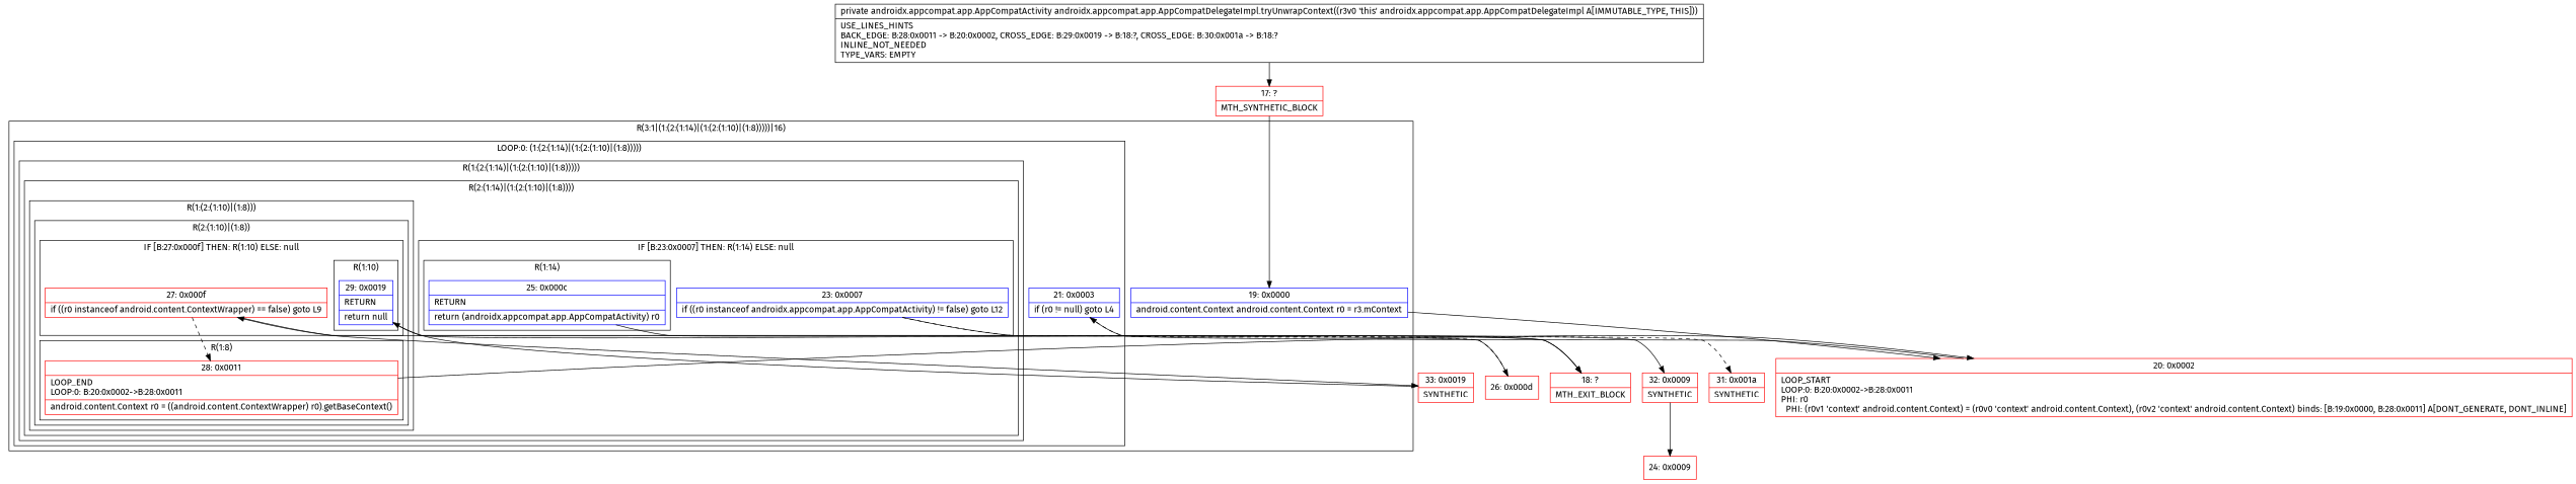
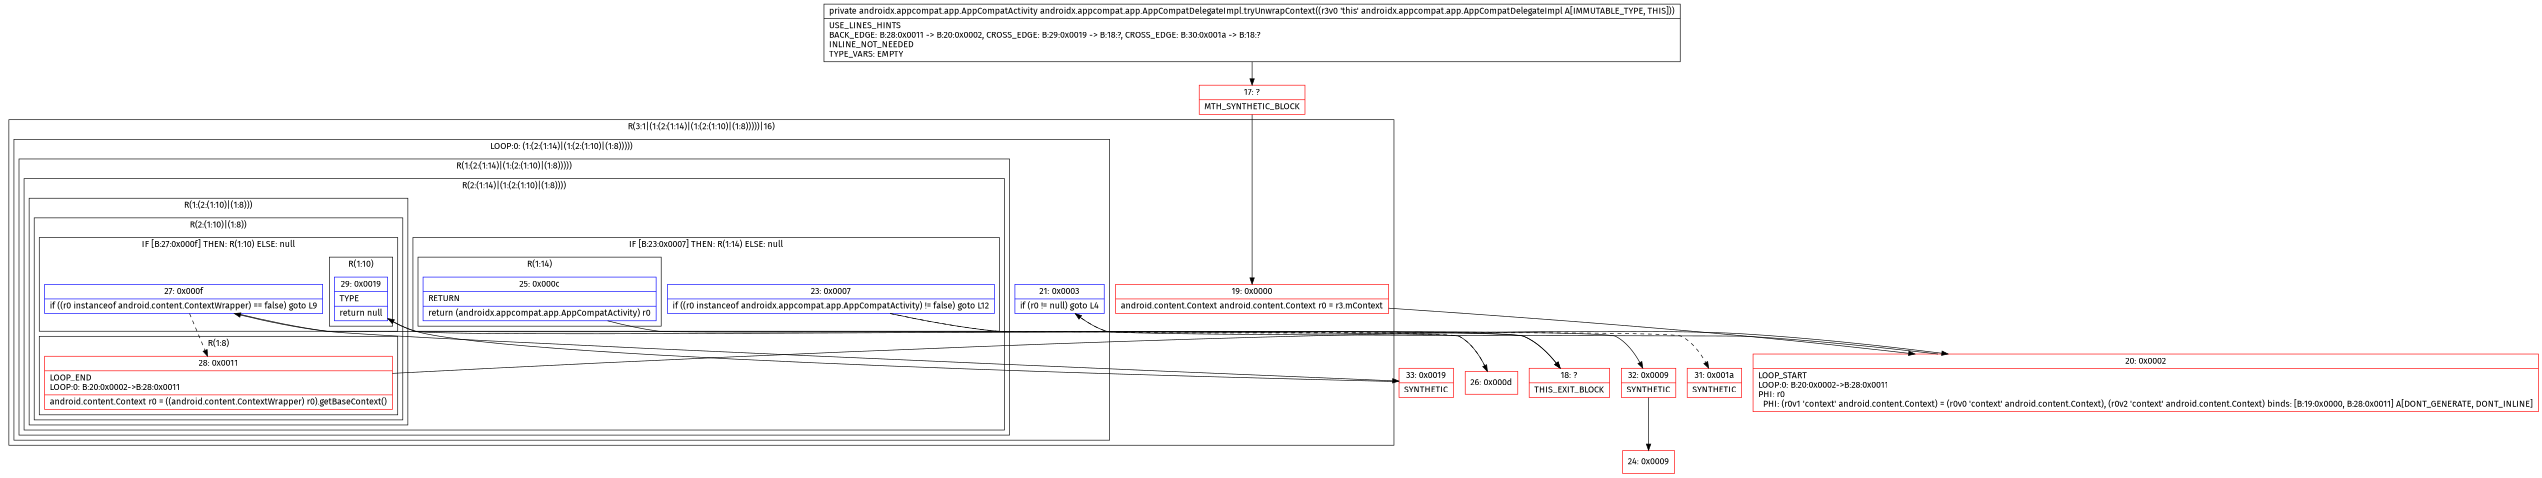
  digraph {
    fontname="Fira Sans"
    node [color=red fontname="Fira Sans" shape=record]
    edge [fontname="Fira Sans"]
    n1 [color=blue label="{25\:\ 0x000c|RETURN\l|return (androidx.appcompat.app.AppCompatActivity) r0\l}"]
    n2 [color=blue label="{23\:\ 0x0007|if ((r0 instanceof androidx.appcompat.app.AppCompatActivity) != false) goto L12\l}"]
-   n3 [color=blue label="{29\:\ 0x0019|RETURN\l|return null\l}"]
-   n4 [label="{27\:\ 0x000f|if ((r0 instanceof android.content.ContextWrapper) == false) goto L9\l}"]
+   n3 [color=blue label="{29\:\ 0x0019|TYPE\l|return null\l}"]
+   n4 [color=blue label="{27\:\ 0x000f|if ((r0 instanceof android.content.ContextWrapper) == false) goto L9\l}"]
    n5 [label="{28\:\ 0x0011|LOOP_END\lLOOP:0: B:20:0x0002\-\>B:28:0x0011\l|android.content.Context r0 = ((android.content.ContextWrapper) r0).getBaseContext()\l}"]
    n6 [color=blue label="{21\:\ 0x0003|if (r0 != null) goto L4\l}"]
-   n7 [color=blue label="{19\:\ 0x0000|android.content.Context android.content.Context r0 = r3.mContext\l}"]
-   n8 [label="{18\:\ ?|MTH_EXIT_BLOCK\l}"]
+   n7 [label="{19\:\ 0x0000|android.content.Context android.content.Context r0 = r3.mContext\l}"]
+   n8 [label="{18\:\ ?|THIS_EXIT_BLOCK\l}"]
    n9 [label="{26\:\ 0x000d}"]
    n10 [label="{32\:\ 0x0009|SYNTHETIC\l}"]
    n11 [label="{33\:\ 0x0019|SYNTHETIC\l}"]
    n12 [label="{20\:\ 0x0002|LOOP_START\lLOOP:0: B:20:0x0002\-\>B:28:0x0011\lPHI: r0 \l  PHI: (r0v1 'context' android.content.Context) = (r0v0 'context' android.content.Context), (r0v2 'context' android.content.Context) binds: [B:19:0x0000, B:28:0x0011] A[DONT_GENERATE, DONT_INLINE]\l}"]
    n13 [label="{31\:\ 0x001a|SYNTHETIC\l}"]
    n14 [label="{24\:\ 0x0009}"]
    n15 [label="{17\:\ ?|MTH_SYNTHETIC_BLOCK\l}"]
    n16 [label="{private androidx.appcompat.app.AppCompatActivity androidx.appcompat.app.AppCompatDelegateImpl.tryUnwrapContext((r3v0 'this' androidx.appcompat.app.AppCompatDelegateImpl A[IMMUTABLE_TYPE, THIS]))  | USE_LINES_HINTS\lBACK_EDGE: B:28:0x0011 \-\> B:20:0x0002, CROSS_EDGE: B:29:0x0019 \-\> B:18:?, CROSS_EDGE: B:30:0x001a \-\> B:18:?\lINLINE_NOT_NEEDED\lTYPE_VARS: EMPTY\l}" color=""]
    subgraph cluster_1 {
      label="R(3:1|(1:(2:(1:14)|(1:(2:(1:10)|(1:8)))))|16)"
      n7
      subgraph cluster_2 {
        label="LOOP:0: (1:(2:(1:14)|(1:(2:(1:10)|(1:8)))))"
        n6
        subgraph cluster_3 {
          label="R(1:(2:(1:14)|(1:(2:(1:10)|(1:8)))))"
          subgraph cluster_4 {
            label="R(2:(1:14)|(1:(2:(1:10)|(1:8))))"
            subgraph cluster_5 {
              label="IF [B:23:0x0007] THEN: R(1:14) ELSE: null"
              n2
              subgraph cluster_6 {
                label="R(1:14)"
                n1
              }
            }
            subgraph cluster_7 {
              label="R(1:(2:(1:10)|(1:8)))"
              subgraph cluster_8 {
                label="R(2:(1:10)|(1:8))"
                subgraph cluster_9 {
                  label="IF [B:27:0x000f] THEN: R(1:10) ELSE: null"
                  n4
                  subgraph cluster_10 {
                    label="R(1:10)"
                    n3
                  }
                }
                subgraph cluster_11 {
                  label="R(1:8)"
                  n5
                }
              }
            }
          }
        }
      }
    }
    n1 -> n8
    n2 -> n9 [style=dashed]
    n2 -> n10
    n3 -> n8
    n4 -> n5 [style=dashed]
    n4 -> n11
    n5 -> n12
    n6 -> n13 [style=dashed]
    n7 -> n12
    n9 -> n4
    n10 -> n14
    n11 -> n3
    n12 -> n6
    n15 -> n7
    n16 -> n15
  }
